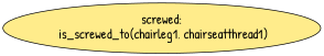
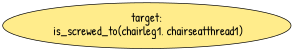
  digraph {
    fontname="Patrick Hand"
    ordering=out
    rankdir=LR
-   n1 [fillcolor=lightgoldenrod1 fontcolor=black fontname="Patrick Hand" fontsize=18 label="screwed:\n is_screwed_to(chairleg1, chairseatthread1)" shape=ellipse style=filled]
+   n1 [fillcolor=lightgoldenrod1 fontcolor=black fontname="Patrick Hand" fontsize=18 label="target:\n is_screwed_to(chairleg1, chairseatthread1)" shape=ellipse style=filled]
  }
